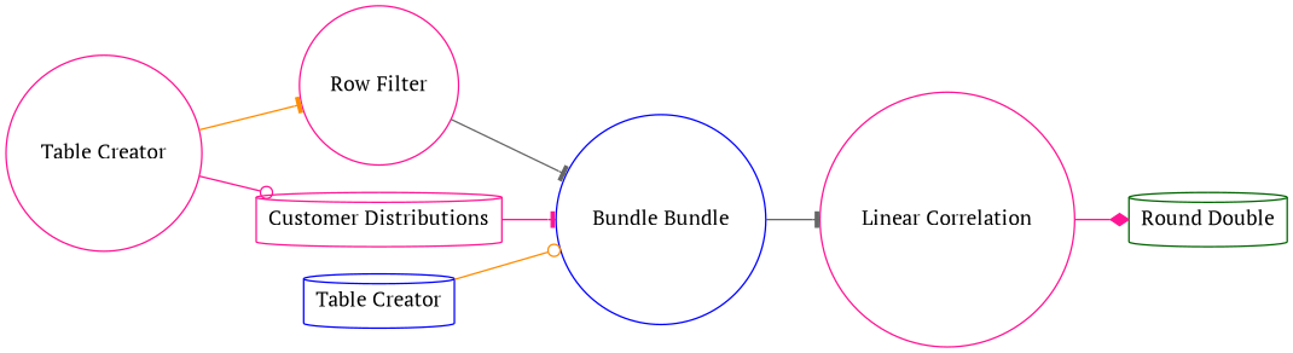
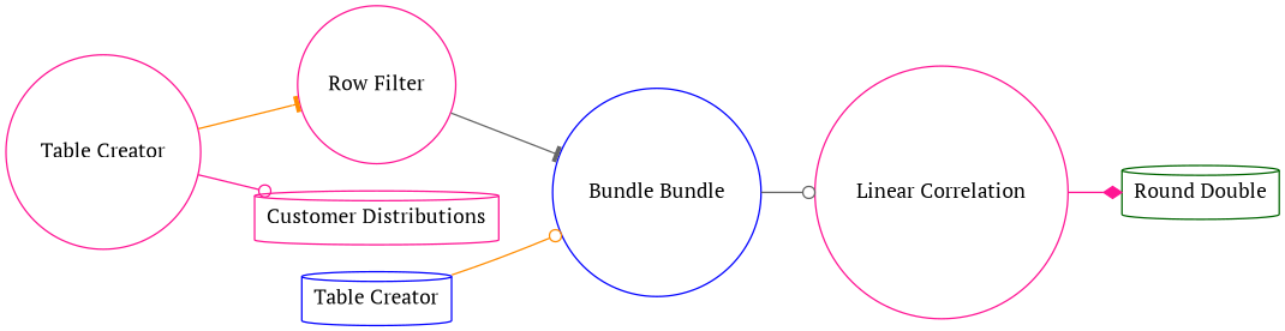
  digraph {
    fontname="PT Serif"
    rankdir=LR
    node [color=deeppink fontname="PT Serif" shape=circle]
    edge [arrowhead=tee color=deeppink fontname="PT Serif"]
    n1 [label="Table Creator"]
    n2 [label="Row Filter"]
    n3 [label="Customer Distributions" shape=cylinder]
    n4 [color=blue label="Bundle Bundle"]
    n5 [label="Linear Correlation"]
    n6 [color=blue label="Table Creator" shape=cylinder]
    n7 [color=darkgreen label="Round Double" shape=cylinder]
    n1 -> n2 [color=darkorange]
    n1 -> n3 [arrowhead=odot]
    n2 -> n4 [color=gray40]
-   n3 -> n4
-   n4 -> n5 [color=gray40]
+   n4 -> n5 [arrowhead=odot color=gray40]
    n5 -> n7 [arrowhead=diamond]
    n6 -> n4 [arrowhead=odot color=darkorange]
  }
